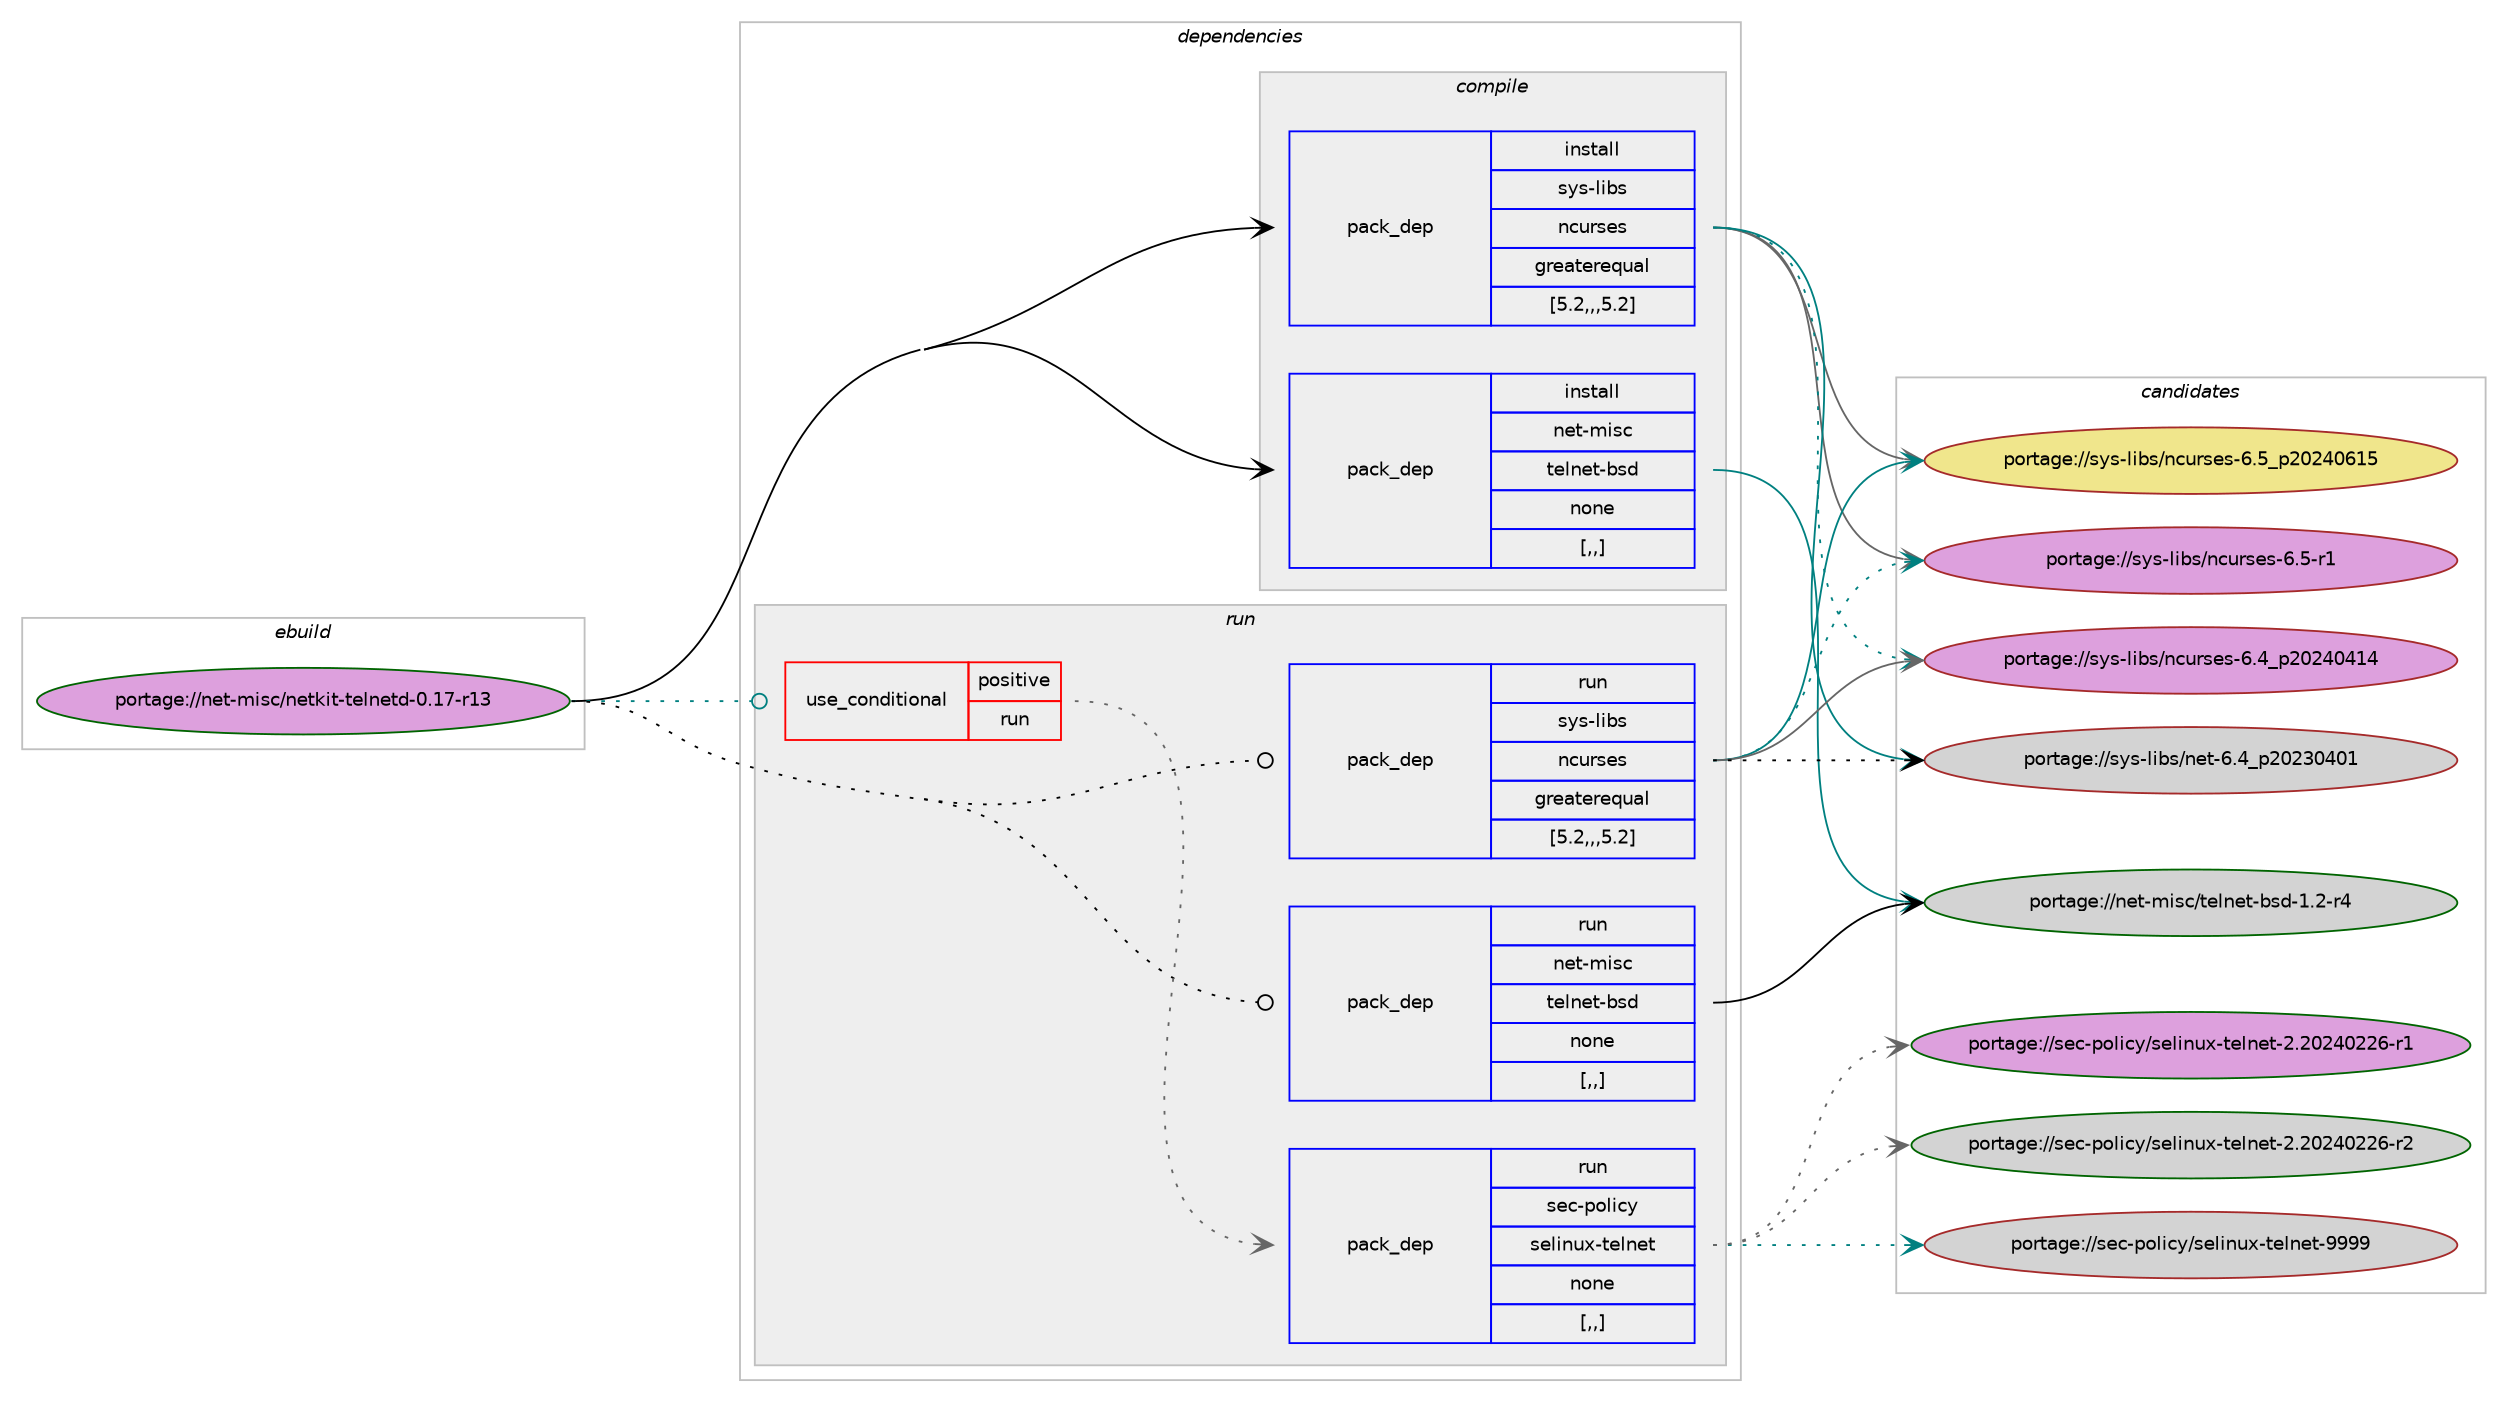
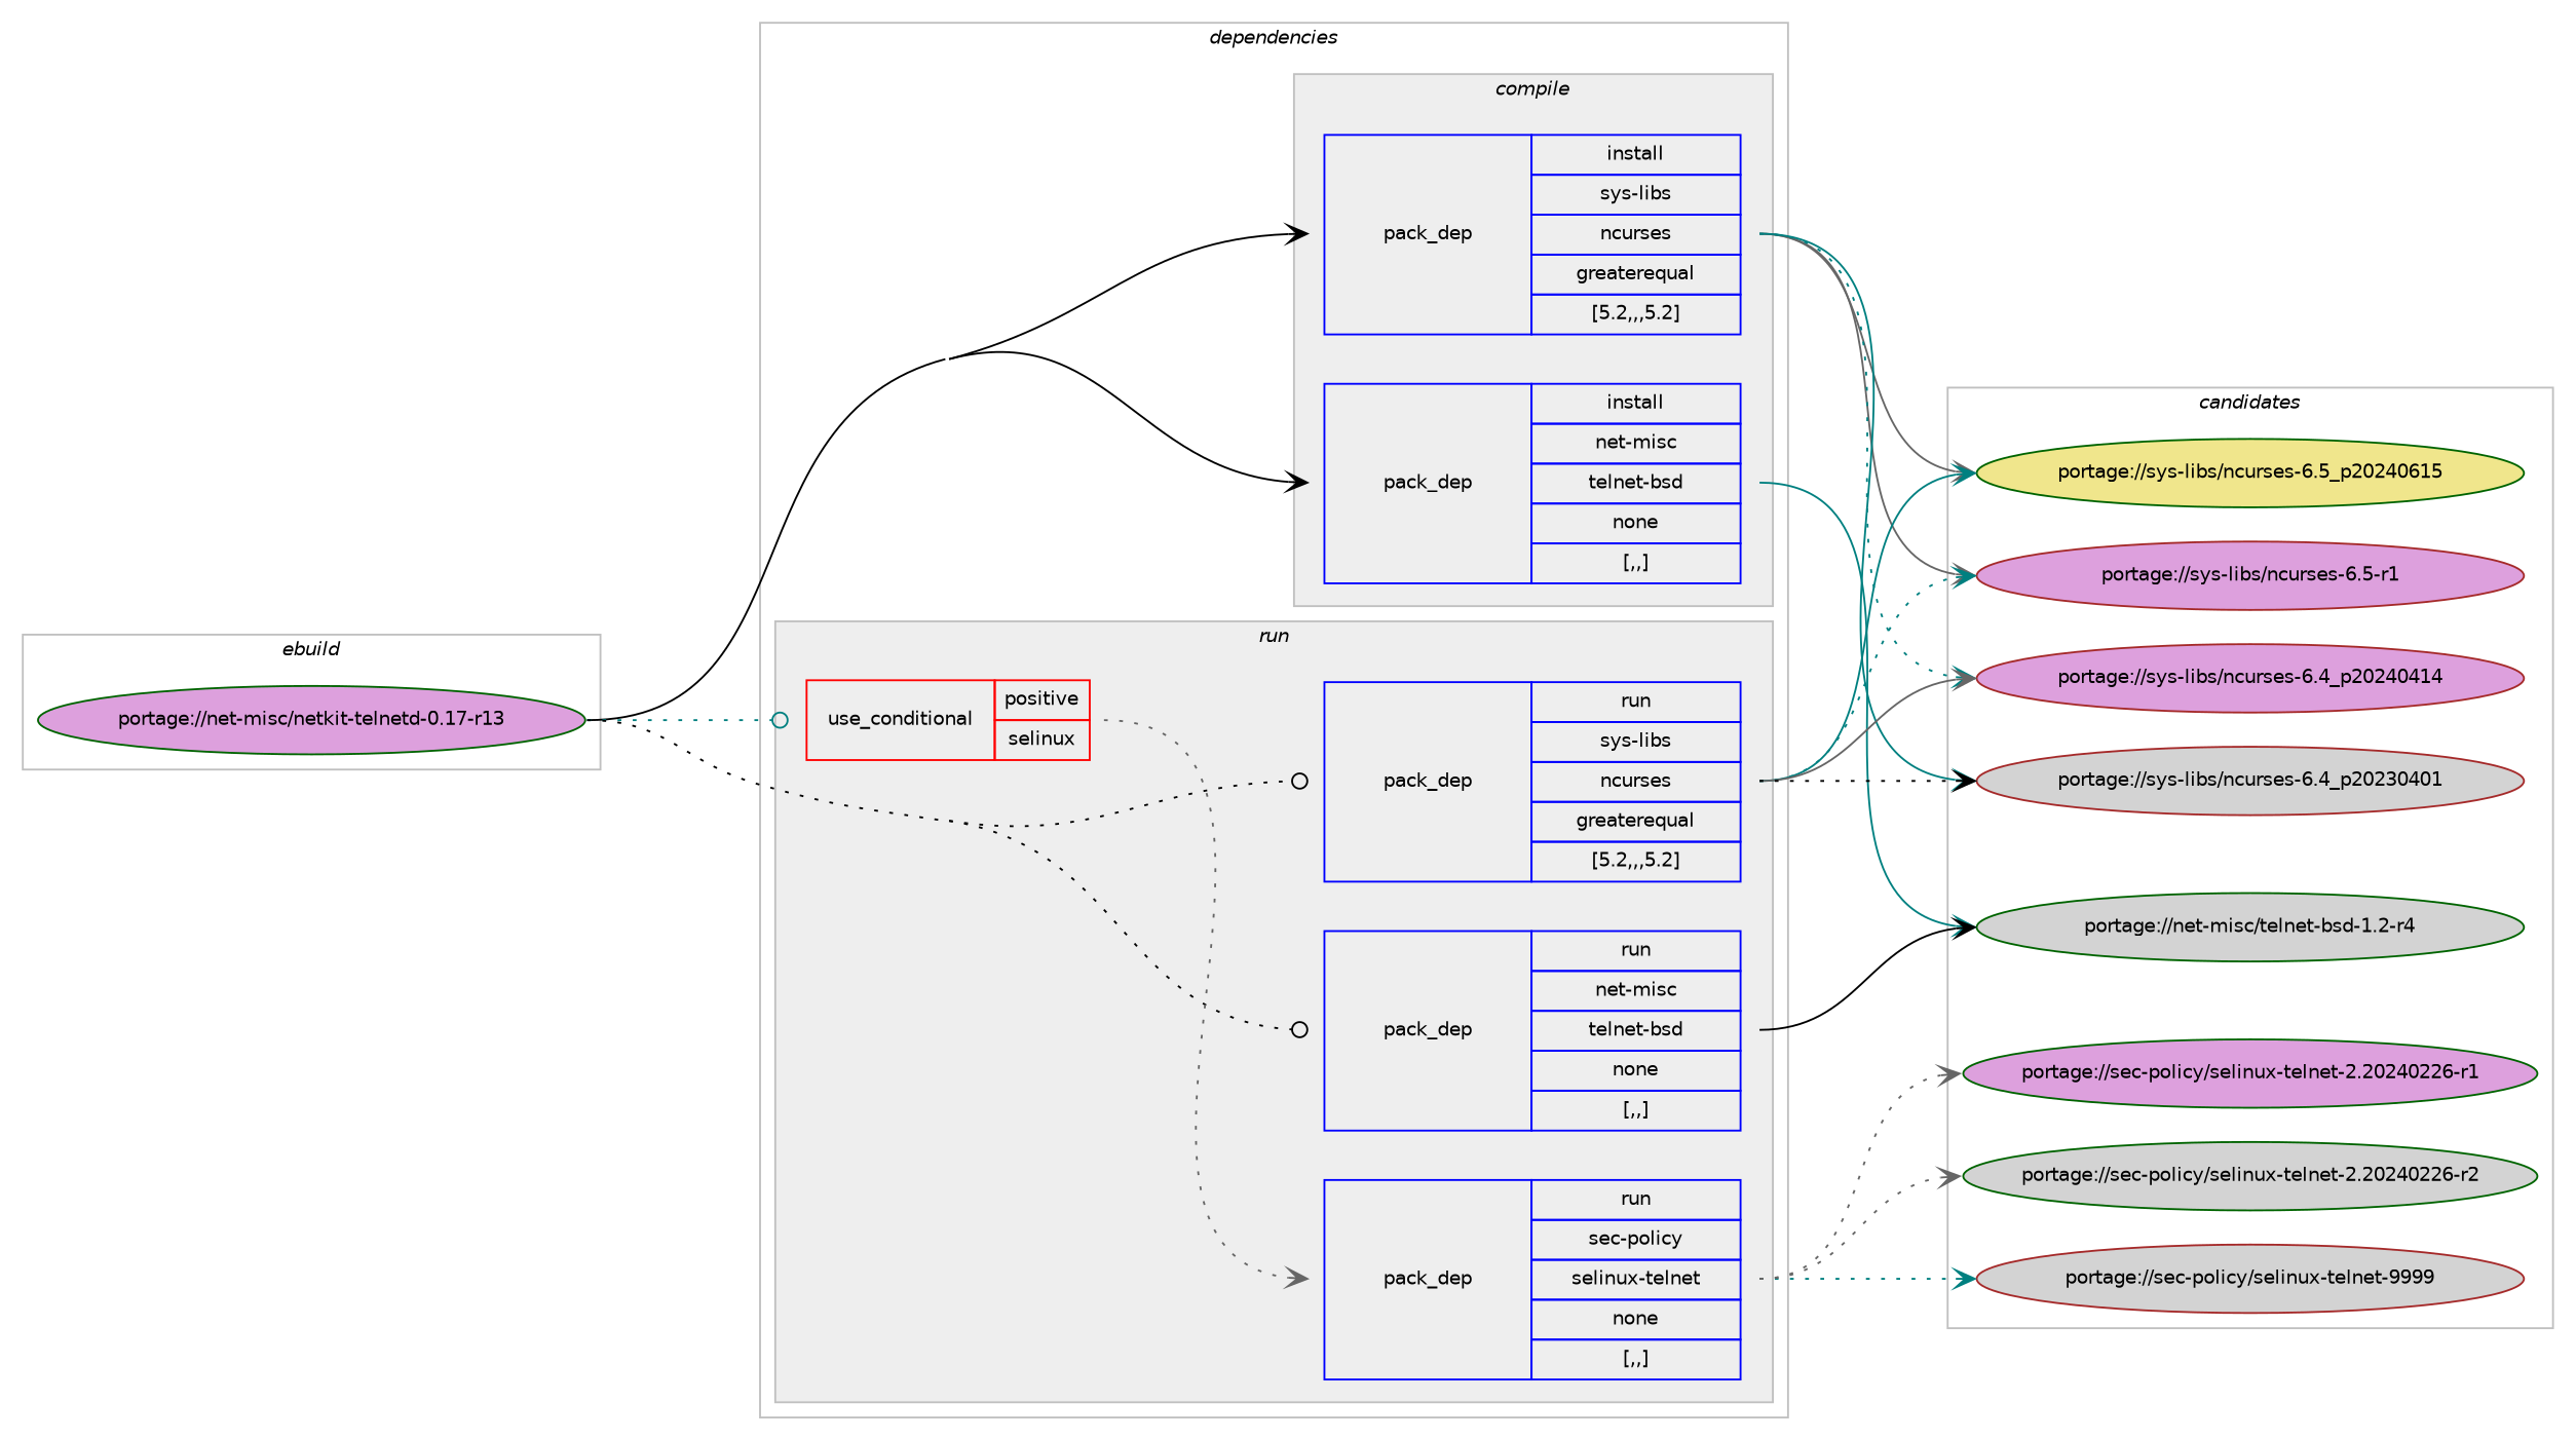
  digraph {
    compound=true
    concentrate=true
    fontname=Helvetica
    fontsize=10
    newrank=true
    rankdir=LR
    ranksep=1.5
    node [color=blue fontname=Helvetica fontsize=10 style=filled]
    edge [arrowhead=vee color=teal headport=w style=dotted tailport=e weight=100]
    n1 [color=darkgreen fillcolor=plum label="portage://net-misc/netkit-telnetd-0.17-r13" width=4]
    n2 [label=<<TABLE BORDER="0" CELLBORDER="1" CELLSPACING="0" CELLPADDING="4" WIDTH="220"><TR><TD ROWSPAN="6" CELLPADDING="30">pack_dep</TD></TR><TR><TD WIDTH="110">install</TD></TR><TR><TD>sys-libs</TD></TR><TR><TD>ncurses</TD></TR><TR><TD>greaterequal</TD></TR><TR><TD>[5.2,,,5.2]</TD></TR></TABLE>> shape=none style=""]
    n3 [label=<<TABLE BORDER="0" CELLBORDER="1" CELLSPACING="0" CELLPADDING="4" WIDTH="220"><TR><TD ROWSPAN="6" CELLPADDING="30">pack_dep</TD></TR><TR><TD WIDTH="110">install</TD></TR><TR><TD>net-misc</TD></TR><TR><TD>telnet-bsd</TD></TR><TR><TD>none</TD></TR><TR><TD>[,,]</TD></TR></TABLE>> shape=none style=""]
    n4 [label=<<TABLE BORDER="0" CELLBORDER="1" CELLSPACING="0" CELLPADDING="4" WIDTH="220"><TR><TD ROWSPAN="6" CELLPADDING="30">pack_dep</TD></TR><TR><TD WIDTH="110">run</TD></TR><TR><TD>sec-policy</TD></TR><TR><TD>selinux-telnet</TD></TR><TR><TD>none</TD></TR><TR><TD>[,,]</TD></TR></TABLE>> shape=none style=""]
-   n5 [color=red label=<<TABLE BORDER="0" CELLBORDER="1" CELLSPACING="0" CELLPADDING="4"><TR><TD ROWSPAN="3" CELLPADDING="10">use_conditional</TD></TR><TR><TD>positive</TD></TR><TR><TD>run</TD></TR></TABLE>> shape=none style=""]
+   n5 [color=red label=<<TABLE BORDER="0" CELLBORDER="1" CELLSPACING="0" CELLPADDING="4"><TR><TD ROWSPAN="3" CELLPADDING="10">use_conditional</TD></TR><TR><TD>positive</TD></TR><TR><TD>selinux</TD></TR></TABLE>> shape=none style=""]
    n6 [label=<<TABLE BORDER="0" CELLBORDER="1" CELLSPACING="0" CELLPADDING="4" WIDTH="220"><TR><TD ROWSPAN="6" CELLPADDING="30">pack_dep</TD></TR><TR><TD WIDTH="110">run</TD></TR><TR><TD>sys-libs</TD></TR><TR><TD>ncurses</TD></TR><TR><TD>greaterequal</TD></TR><TR><TD>[5.2,,,5.2]</TD></TR></TABLE>> shape=none style=""]
    n7 [label=<<TABLE BORDER="0" CELLBORDER="1" CELLSPACING="0" CELLPADDING="4" WIDTH="220"><TR><TD ROWSPAN="6" CELLPADDING="30">pack_dep</TD></TR><TR><TD WIDTH="110">run</TD></TR><TR><TD>net-misc</TD></TR><TR><TD>telnet-bsd</TD></TR><TR><TD>none</TD></TR><TR><TD>[,,]</TD></TR></TABLE>> shape=none style=""]
-   n8 [color=brown fillcolor=khaki label="portage://sys-libs/ncurses-6.5_p20240615" width=4]
+   n8 [color=darkgreen fillcolor=khaki label="portage://sys-libs/ncurses-6.5_p20240615" width=4]
    n9 [color=brown fillcolor=plum label="portage://sys-libs/ncurses-6.5-r1" width=4]
    n10 [color=brown fillcolor=plum label="portage://sys-libs/ncurses-6.4_p20240414" width=4]
-   n11 [color=brown fillcolor=lightgrey label="portage://sys-libs/net-6.4_p20230401" width=4]
+   n11 [color=brown fillcolor=lightgrey label="portage://sys-libs/ncurses-6.4_p20230401" width=4]
    n12 [color=darkgreen fillcolor=lightgrey label="portage://net-misc/telnet-bsd-1.2-r4" width=4]
    n13 [color=brown fillcolor=lightgrey label="portage://sec-policy/selinux-telnet-9999" width=4]
    n14 [color=darkgreen fillcolor=lightgrey label="portage://sec-policy/selinux-telnet-2.20240226-r2" width=4]
    n15 [color=darkgreen fillcolor=plum label="portage://sec-policy/selinux-telnet-2.20240226-r1" width=4]
    subgraph cluster_1 {
      color=gray
      label=<<i>ebuild</i>>
      n1
    }
    subgraph cluster_2 {
      color=gray
      label=<<i>dependencies</i>>
      subgraph cluster_3 {
        color=gray
        fillcolor="#eeeeee"
        label=<<i>compile</i>>
        style=filled
        subgraph sub_4 {
          color=gray
          fillcolor="#eeeeee"
          label=<<i>compile</i>>
          style=filled
          n2
        }
        subgraph sub_5 {
          color=gray
          fillcolor="#eeeeee"
          label=<<i>compile</i>>
          style=filled
          n3
        }
      }
      subgraph cluster_6 {
        color=gray
        fillcolor="#eeeeee"
        label=<<i>compile and run</i>>
        style=filled
      }
      subgraph cluster_7 {
        color=gray
        fillcolor="#eeeeee"
        label=<<i>run</i>>
        style=filled
        subgraph sub_8 {
          color=gray
          fillcolor="#eeeeee"
          label=<<i>run</i>>
          style=filled
          n5
          subgraph sub_9 {
            color=gray
            fillcolor="#eeeeee"
            label=<<i>run</i>>
            style=filled
            n4
          }
        }
        subgraph sub_10 {
          color=gray
          fillcolor="#eeeeee"
          label=<<i>run</i>>
          style=filled
          n6
        }
        subgraph sub_11 {
          color=gray
          fillcolor="#eeeeee"
          label=<<i>run</i>>
          style=filled
          n7
        }
      }
    }
    subgraph cluster_12 {
      color=gray
      label=<<i>candidates</i>>
      rank=same
      subgraph sub_13 {
        color=black
        label=<<i>candidates</i>>
        nodesep=1
        rank=same
        n8
        n9
        n10
        n11
      }
      subgraph sub_14 {
        color=black
        label=<<i>candidates</i>>
        nodesep=1
        rank=same
        n12
      }
      subgraph sub_15 {
        color=black
        label=<<i>candidates</i>>
        nodesep=1
        rank=same
        n13
        n14
        n15
      }
      subgraph sub_16 {
        color=black
        label=<<i>candidates</i>>
        nodesep=1
        rank=same
        n8
        n9
        n10
        n11
      }
      subgraph sub_17 {
        color=black
        label=<<i>candidates</i>>
        nodesep=1
        rank=same
        n12
      }
    }
    n1 -> n2 [color=black style=solid weight=20]
    n1 -> n3 [color=black style=solid weight=20]
    n1 -> n5 [arrowhead=odot weight=20]
    n1 -> n6 [arrowhead=odot color=black weight=20]
    n1 -> n7 [arrowhead=odot color=black weight=20]
    n2 -> n8 [color=gray40 style=solid]
    n2 -> n9 [color=gray40 style=solid]
    n2 -> n10
    n2 -> n11 [style=solid]
    n3 -> n12 [style=solid]
    n4 -> n13
    n4 -> n14 [color=gray40]
    n4 -> n15 [color=gray40]
    n5 -> n4 [color=gray40 weight=20]
    n6 -> n8 [style=solid]
    n6 -> n9
    n6 -> n10 [color=gray40 style=solid]
    n6 -> n11 [color=black]
    n7 -> n12 [color=black style=solid]
  }
